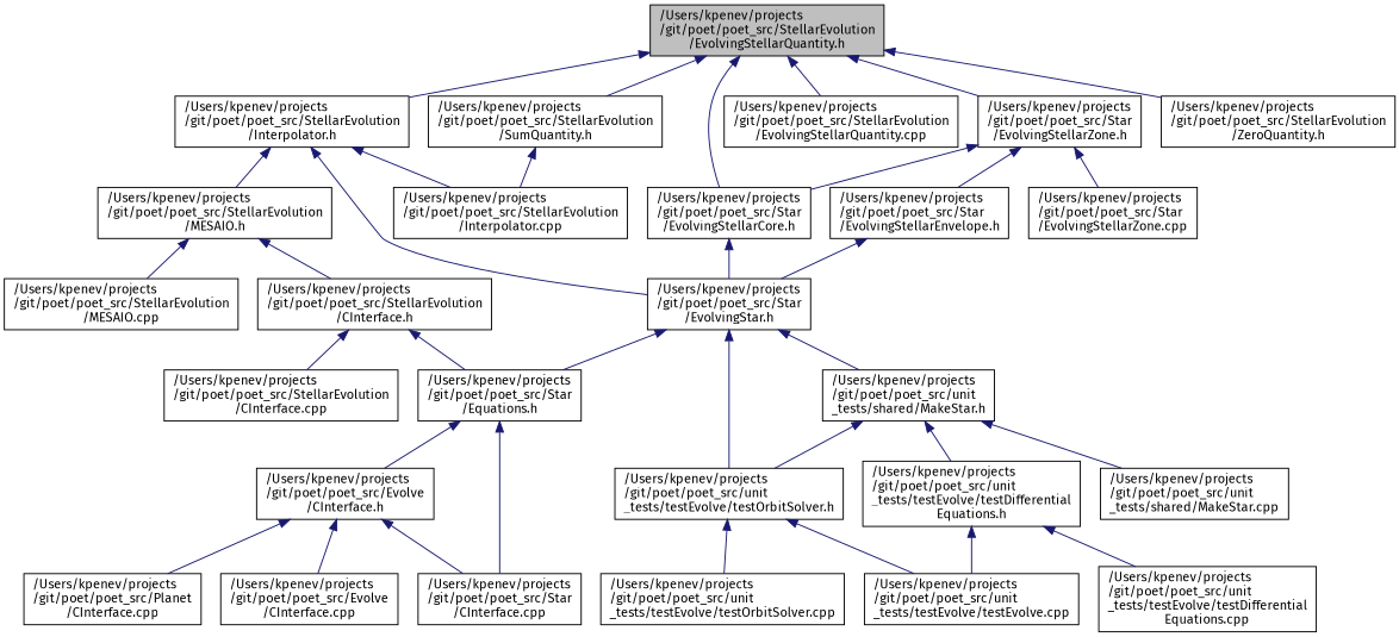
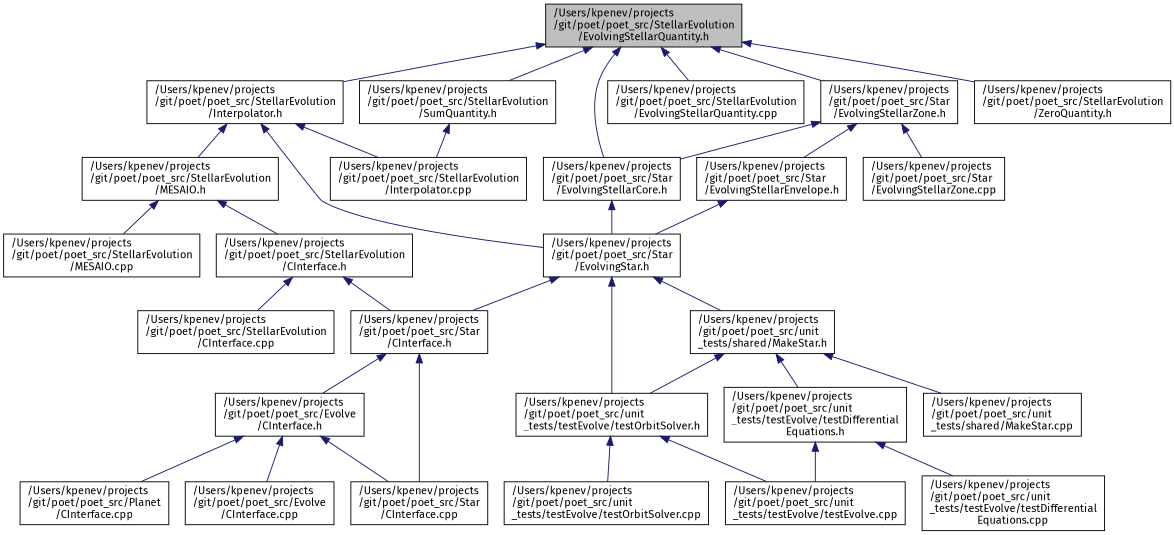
  digraph {
    fontname="Fira Sans"
    node [color=black fillcolor=white fontname="Fira Sans" fontsize=12 shape=record style=filled]
    edge [color=midnightblue dir=back fontname="Fira Sans" fontsize=12 labelfontname=Helvetica labelfontsize=12 style=solid]
    n1 [fillcolor=grey75 fontcolor=black height=0.2 label="/Users/kpenev/projects\l/git/poet/poet_src/StellarEvolution\l/EvolvingStellarQuantity.h" width=0.4]
    n2 [height=0.2 label="/Users/kpenev/projects\l/git/poet/poet_src/StellarEvolution\l/Interpolator.h" width=0.4]
    n3 [height=0.2 label="/Users/kpenev/projects\l/git/poet/poet_src/Star\l/EvolvingStellarZone.h" width=0.4]
    n4 [height=0.2 label="/Users/kpenev/projects\l/git/poet/poet_src/Star\l/EvolvingStellarCore.h" width=0.4]
    n5 [height=0.2 label="/Users/kpenev/projects\l/git/poet/poet_src/StellarEvolution\l/EvolvingStellarQuantity.cpp" width=0.4]
    n6 [height=0.2 label="/Users/kpenev/projects\l/git/poet/poet_src/StellarEvolution\l/SumQuantity.h" width=0.4]
    n7 [height=0.2 label="/Users/kpenev/projects\l/git/poet/poet_src/StellarEvolution\l/ZeroQuantity.h" width=0.4]
    n8 [height=0.2 label="/Users/kpenev/projects\l/git/poet/poet_src/StellarEvolution\l/MESAIO.h" width=0.4]
    n9 [height=0.2 label="/Users/kpenev/projects\l/git/poet/poet_src/Star\l/EvolvingStar.h" width=0.4]
    n10 [height=0.2 label="/Users/kpenev/projects\l/git/poet/poet_src/StellarEvolution\l/Interpolator.cpp" width=0.4]
    n11 [height=0.2 label="/Users/kpenev/projects\l/git/poet/poet_src/StellarEvolution\l/CInterface.h" width=0.4]
    n12 [height=0.2 label="/Users/kpenev/projects\l/git/poet/poet_src/StellarEvolution\l/MESAIO.cpp" width=0.4]
-   n13 [height=0.2 label="/Users/kpenev/projects\l/git/poet/poet_src/Star\l/Equations.h" width=0.4]
+   n13 [height=0.2 label="/Users/kpenev/projects\l/git/poet/poet_src/Star\l/CInterface.h" width=0.4]
    n14 [height=0.2 label="/Users/kpenev/projects\l/git/poet/poet_src/StellarEvolution\l/CInterface.cpp" width=0.4]
    n15 [height=0.2 label="/Users/kpenev/projects\l/git/poet/poet_src/Evolve\l/CInterface.h" width=0.4]
    n16 [height=0.2 label="/Users/kpenev/projects\l/git/poet/poet_src/Star\l/CInterface.cpp" width=0.4]
    n17 [height=0.2 label="/Users/kpenev/projects\l/git/poet/poet_src/Evolve\l/CInterface.cpp" width=0.4]
    n18 [height=0.2 label="/Users/kpenev/projects\l/git/poet/poet_src/Planet\l/CInterface.cpp" width=0.4]
    n19 [height=0.2 label="/Users/kpenev/projects\l/git/poet/poet_src/unit\l_tests/shared/MakeStar.h" width=0.4]
    n20 [height=0.2 label="/Users/kpenev/projects\l/git/poet/poet_src/unit\l_tests/testEvolve/testOrbitSolver.h" width=0.4]
    n21 [height=0.2 label="/Users/kpenev/projects\l/git/poet/poet_src/unit\l_tests/shared/MakeStar.cpp" width=0.4]
    n22 [height=0.2 label="/Users/kpenev/projects\l/git/poet/poet_src/unit\l_tests/testEvolve/testDifferential\lEquations.h" width=0.4]
    n23 [height=0.2 label="/Users/kpenev/projects\l/git/poet/poet_src/unit\l_tests/testEvolve/testDifferential\lEquations.cpp" width=0.4]
    n24 [height=0.2 label="/Users/kpenev/projects\l/git/poet/poet_src/unit\l_tests/testEvolve/testEvolve.cpp" width=0.4]
    n25 [height=0.2 label="/Users/kpenev/projects\l/git/poet/poet_src/unit\l_tests/testEvolve/testOrbitSolver.cpp" width=0.4]
    n26 [height=0.2 label="/Users/kpenev/projects\l/git/poet/poet_src/Star\l/EvolvingStellarEnvelope.h" width=0.4]
    n27 [height=0.2 label="/Users/kpenev/projects\l/git/poet/poet_src/Star\l/EvolvingStellarZone.cpp" width=0.4]
    n1 -> n2
    n1 -> n3
    n1 -> n4
    n1 -> n5
    n1 -> n6
    n1 -> n7
    n2 -> n8
    n2 -> n9
    n2 -> n10
    n3 -> n4
    n3 -> n26
    n3 -> n27
    n4 -> n9
    n6 -> n10
    n8 -> n11
    n8 -> n12
    n9 -> n13
    n9 -> n19
    n9 -> n20
    n11 -> n13
    n11 -> n14
    n13 -> n15
    n13 -> n16
    n15 -> n16
    n15 -> n17
    n15 -> n18
    n19 -> n20
    n19 -> n21
    n19 -> n22
    n20 -> n24
    n20 -> n25
    n22 -> n23
    n22 -> n24
    n26 -> n9
  }
